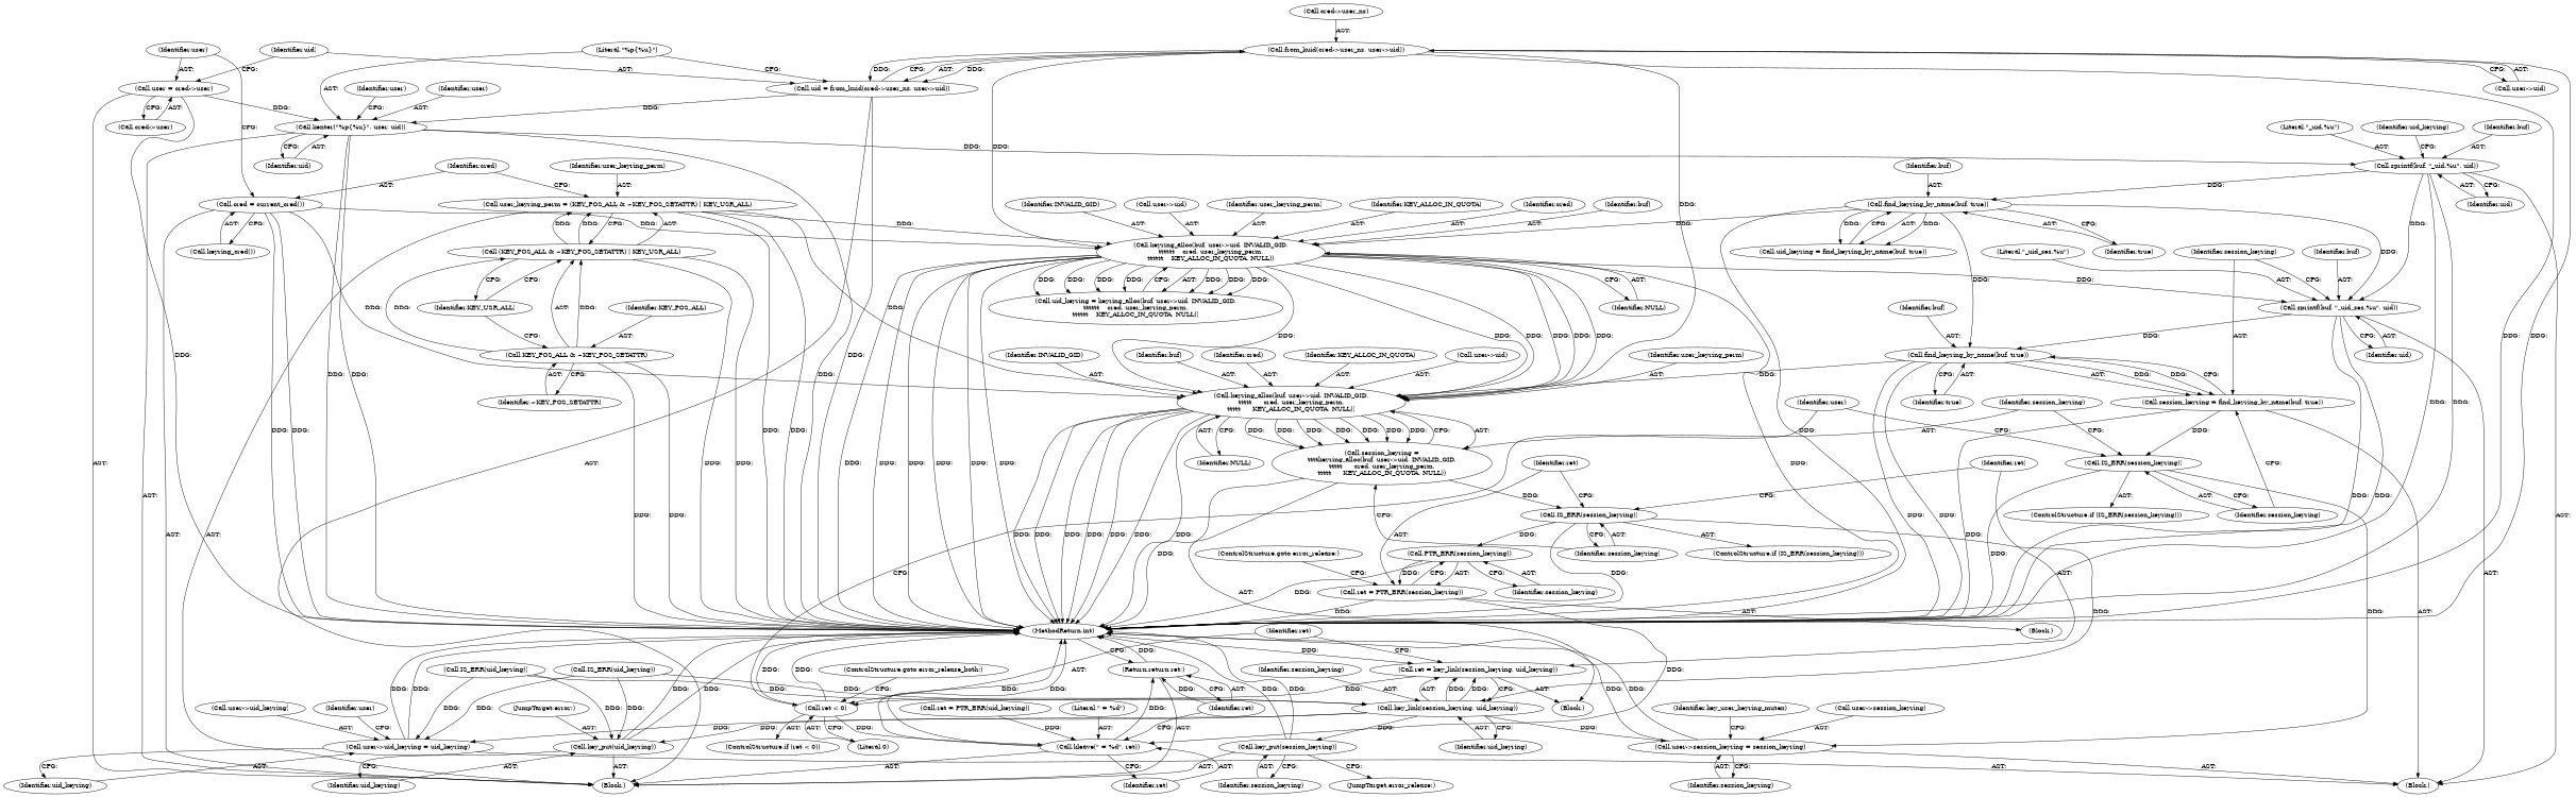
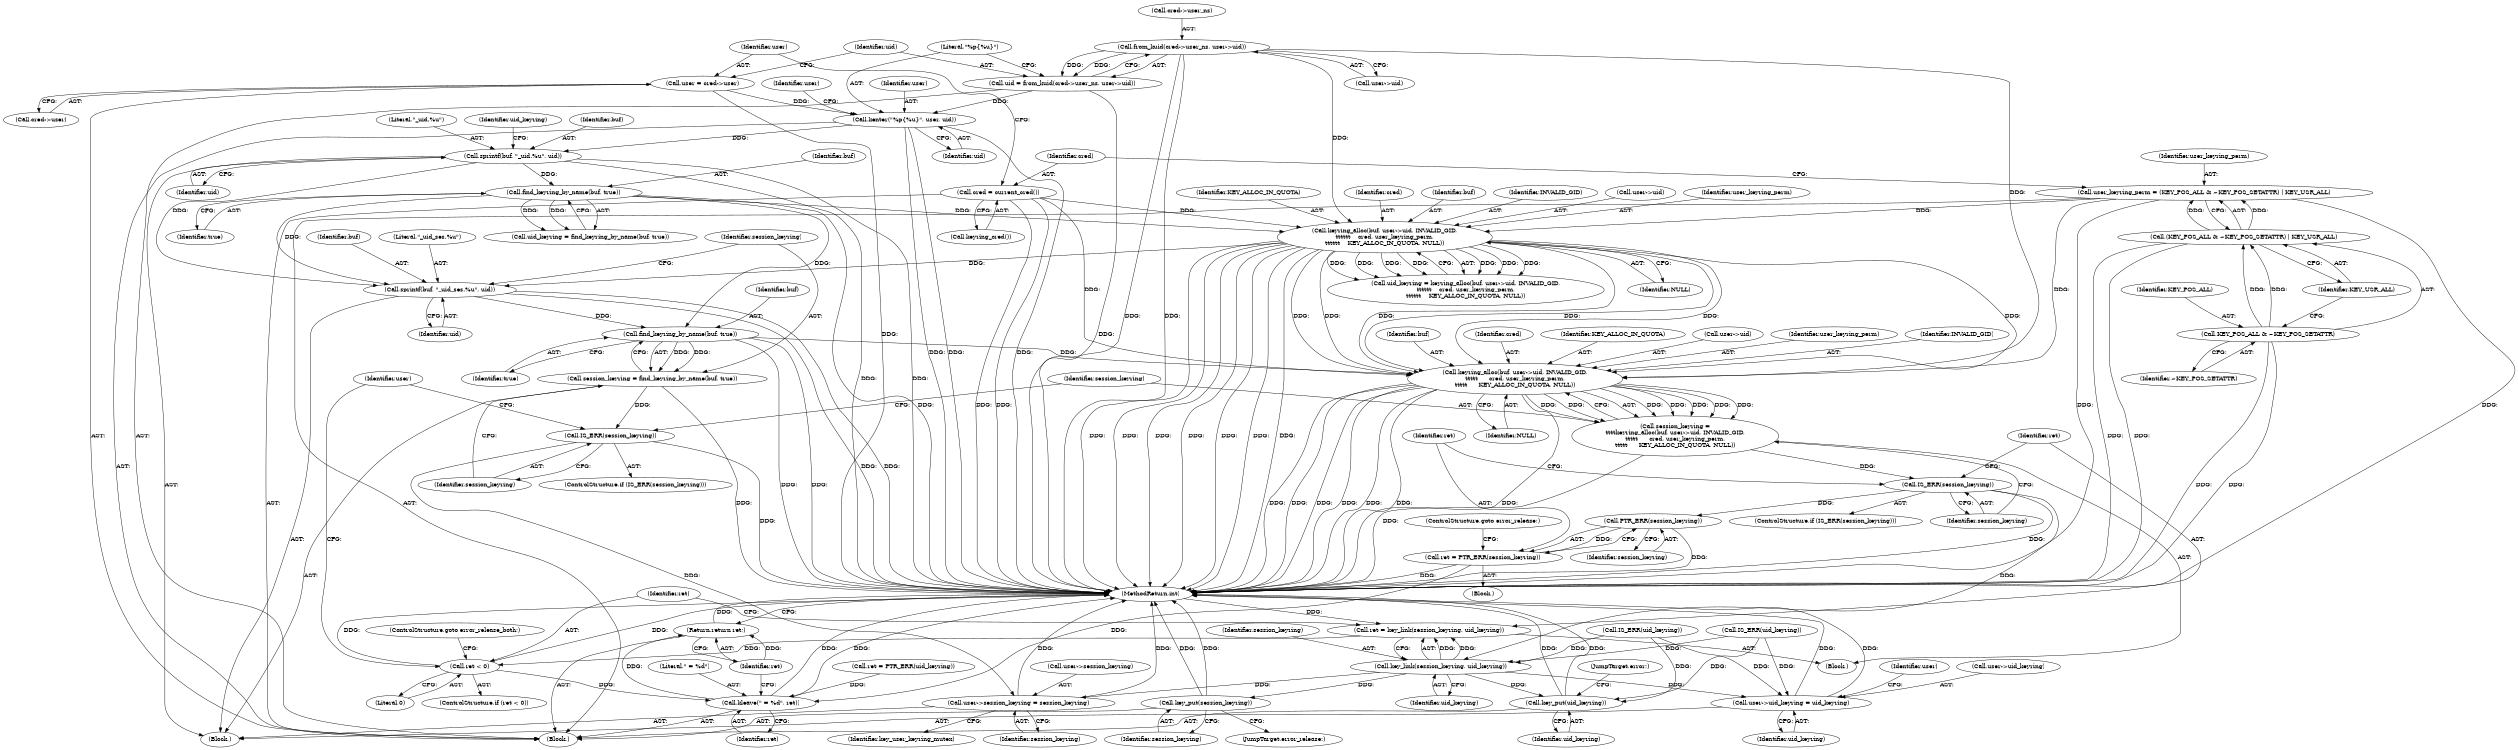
  digraph {
    n1 [label="(Call,sprintf(buf, \"_uid_ses.%u\", uid))"]
    n2 [label="(Call,find_keyring_by_name(buf, true))"]
    n3 [label="(Block,)"]
    n4 [label="(Identifier,uid)"]
    n5 [label="(MethodReturn,int)"]
    n6 [label="(Call,keyring_alloc(buf, user->uid, INVALID_GID,\n\t\t\t\t\t      cred, user_keyring_perm,\n\t\t\t\t\t      KEY_ALLOC_IN_QUOTA, NULL))"]
    n7 [label="(Call,session_keyring = find_keyring_by_name(buf, true))"]
    n8 [label="(Identifier,true)"]
    n9 [label="(Return,return ret;)"]
    n10 [label="(Call,ret = key_link(session_keyring, uid_keyring))"]
    n11 [label="(Call,keyring_alloc(buf, user->uid, INVALID_GID,\n\t\t\t\t\t\t    cred, user_keyring_perm,\n\t\t\t\t\t\t    KEY_ALLOC_IN_QUOTA, NULL))"]
    n12 [label="(Call,uid_keyring = keyring_alloc(buf, user->uid, INVALID_GID,\n\t\t\t\t\t\t    cred, user_keyring_perm,\n\t\t\t\t\t\t    KEY_ALLOC_IN_QUOTA, NULL))"]
    n13 [label="(Identifier,NULL)"]
    n14 [label="(Call,session_keyring =\n\t\t\t\tkeyring_alloc(buf, user->uid, INVALID_GID,\n\t\t\t\t\t      cred, user_keyring_perm,\n\t\t\t\t\t      KEY_ALLOC_IN_QUOTA, NULL))"]
    n15 [label="(Identifier,NULL)"]
    n16 [label="(Call,find_keyring_by_name(buf, true))"]
    n17 [label="(Call,uid_keyring = find_keyring_by_name(buf, true))"]
    n18 [label="(Identifier,true)"]
    n19 [label="(Call,sprintf(buf, \"_uid.%u\", uid))"]
    n20 [label="(Identifier,uid)"]
    n21 [label="(Call,kenter(\"%p{%u}\", user, uid))"]
    n22 [label="(Identifier,uid)"]
    n23 [label="(Block,)"]
    n24 [label="(Call,user = cred->user)"]
    n25 [label="(Call,cred->user)"]
    n26 [label="(Call,uid = from_kuid(cred->user_ns, user->uid))"]
    n27 [label="(Call,from_kuid(cred->user_ns, user->uid))"]
    n28 [label="(Call,user->uid)"]
    n29 [label="(Call,cred = current_cred())"]
    n30 [label="(Call,keyring_cred())"]
    n31 [label="(Call,user_keyring_perm = (KEY_POS_ALL & ~KEY_POS_SETATTR) | KEY_USR_ALL)"]
    n32 [label="(Call,(KEY_POS_ALL & ~KEY_POS_SETATTR) | KEY_USR_ALL)"]
    n33 [label="(Identifier,KEY_USR_ALL)"]
    n34 [label="(Call,KEY_POS_ALL & ~KEY_POS_SETATTR)"]
    n35 [label="(Identifier,~KEY_POS_SETATTR)"]
    n36 [label="(Call,IS_ERR(session_keyring))"]
    n37 [label="(Call,user->session_keyring = session_keyring)"]
    n38 [label="(ControlStructure,if (IS_ERR(session_keyring)))"]
    n39 [label="(Identifier,session_keyring)"]
    n40 [label="(Identifier,session_keyring)"]
    n41 [label="(Call,IS_ERR(session_keyring))"]
    n42 [label="(Block,)"]
    n43 [label="(Call,PTR_ERR(session_keyring))"]
    n44 [label="(Call,key_link(session_keyring, uid_keyring))"]
    n45 [label="(ControlStructure,if (IS_ERR(session_keyring)))"]
    n46 [label="(Identifier,session_keyring)"]
    n47 [label="(Call,ret = PTR_ERR(session_keyring))"]
    n48 [label="(Identifier,session_keyring)"]
    n49 [label="(Call,user->uid_keyring = uid_keyring)"]
    n50 [label="(Call,key_put(session_keyring))"]
    n51 [label="(Call,key_put(uid_keyring))"]
    n52 [label="(Identifier,uid_keyring)"]
    n53 [label="(Call,kleave(\" = %d\", ret))"]
    n54 [label="(Block,)"]
    n55 [label="(Identifier,ret)"]
    n56 [label="(Identifier,ret)"]
    n57 [label="(Call,ret < 0)"]
    n58 [label="(Identifier,uid_keyring)"]
    n59 [label="(Identifier,session_keyring)"]
    n60 [label="(JumpTarget,error_release:)"]
    n61 [label="(Identifier,uid_keyring)"]
    n62 [label="(ControlStructure,if (ret < 0))"]
    n63 [label="(Literal,0)"]
    n64 [label="(Identifier,session_keyring)"]
    n65 [label="(Call,cred->user_ns)"]
    n66 [label="(Identifier,user_keyring_perm)"]
    n67 [label="(Identifier,buf)"]
    n68 [label="(ControlStructure,goto error_release;)"]
    n69 [label="(Call,user->uid_keyring)"]
    n70 [label="(Call,user->uid)"]
    n71 [label="(Call,IS_ERR(uid_keyring))"]
    n72 [label="(Identifier,uid_keyring)"]
    n73 [label="(Identifier,user_keyring_perm)"]
    n74 [label="(Identifier,buf)"]
    n75 [label="(Identifier,cred)"]
    n76 [label="(Identifier,user)"]
    n77 [label="(Identifier,buf)"]
    n78 [label="(Identifier,ret)"]
    n79 [label="(Identifier,cred)"]
    n80 [label="(ControlStructure,goto error_release_both;)"]
    n81 [label="(Literal,\"_uid_ses.%u\")"]
    n82 [label="(Identifier,KEY_ALLOC_IN_QUOTA)"]
    n83 [label="(Identifier,KEY_ALLOC_IN_QUOTA)"]
    n84 [label="(Identifier,ret)"]
    n85 [label="(Identifier,buf)"]
    n86 [label="(Literal,\"_uid.%u\")"]
    n87 [label="(Literal,\"%p{%u}\")"]
    n88 [label="(Identifier,user)"]
    n89 [label="(Identifier,key_user_keyring_mutex)"]
    n90 [label="(Identifier,user)"]
    n91 [label="(Call,user->uid)"]
    n92 [label="(Call,user->session_keyring)"]
    n93 [label="(Identifier,ret)"]
    n94 [label="(Identifier,user)"]
    n95 [label="(Identifier,cred)"]
    n96 [label="(Identifier,KEY_POS_ALL)"]
    n97 [label="(Identifier,buf)"]
    n98 [label="(Identifier,user_keyring_perm)"]
    n99 [label="(Literal,\" = %d\")"]
    n100 [label="(Identifier,session_keyring)"]
    n101 [label="(Call,IS_ERR(uid_keyring))"]
    n102 [label="(Identifier,INVALID_GID)"]
    n103 [label="(Identifier,uid)"]
    n104 [label="(Identifier,session_keyring)"]
    n105 [label="(Identifier,buf)"]
    n106 [label="(Identifier,user)"]
    n107 [label="(Call,ret = PTR_ERR(uid_keyring))"]
    n108 [label="(Identifier,INVALID_GID)"]
    n109 [label="(JumpTarget,error:)"]
    n1 -> n2 [label="DDG: "]
    n1 -> n3 [label="AST: "]
    n1 -> n4 [label="CFG: "]
    n1 -> n5 [label="DDG: "]
    n1 -> n5 [label="DDG: "]
    n2 -> n5 [label="DDG: "]
    n2 -> n5 [label="DDG: "]
    n2 -> n6 [label="DDG: "]
    n2 -> n7 [label="AST: "]
    n2 -> n7 [label="DDG: "]
    n2 -> n7 [label="DDG: "]
    n2 -> n8 [label="CFG: "]
    n4 -> n1 [label="AST: "]
    n5 -> n9 [label="CFG: "]
    n5 -> n10 [label="DDG: "]
    n6 -> n5 [label="DDG: "]
    n6 -> n5 [label="DDG: "]
    n6 -> n5 [label="DDG: "]
    n6 -> n5 [label="DDG: "]
    n6 -> n5 [label="DDG: "]
    n6 -> n5 [label="DDG: "]
    n6 -> n5 [label="DDG: "]
    n6 -> n14 [label="AST: "]
    n6 -> n14 [label="DDG: "]
    n6 -> n14 [label="DDG: "]
    n6 -> n14 [label="DDG: "]
    n6 -> n14 [label="DDG: "]
    n6 -> n14 [label="DDG: "]
    n6 -> n14 [label="DDG: "]
    n6 -> n14 [label="DDG: "]
    n6 -> n15 [label="CFG: "]
    n7 -> n2 [label="CFG: "]
    n7 -> n3 [label="AST: "]
    n7 -> n5 [label="DDG: "]
    n7 -> n36 [label="DDG: "]
    n8 -> n2 [label="AST: "]
    n9 -> n5 [label="DDG: "]
    n9 -> n23 [label="AST: "]
    n9 -> n56 [label="CFG: "]
    n10 -> n42 [label="AST: "]
    n10 -> n44 [label="CFG: "]
    n10 -> n57 [label="DDG: "]
    n11 -> n1 [label="DDG: "]
    n11 -> n5 [label="DDG: "]
    n11 -> n5 [label="DDG: "]
    n11 -> n5 [label="DDG: "]
    n11 -> n5 [label="DDG: "]
    n11 -> n5 [label="DDG: "]
    n11 -> n5 [label="DDG: "]
    n11 -> n5 [label="DDG: "]
    n11 -> n6 [label="DDG: "]
    n11 -> n6 [label="DDG: "]
    n11 -> n6 [label="DDG: "]
    n11 -> n6 [label="DDG: "]
    n11 -> n6 [label="DDG: "]
    n11 -> n6 [label="DDG: "]
    n11 -> n12 [label="AST: "]
    n11 -> n12 [label="DDG: "]
    n11 -> n12 [label="DDG: "]
    n11 -> n12 [label="DDG: "]
    n11 -> n12 [label="DDG: "]
    n11 -> n12 [label="DDG: "]
    n11 -> n12 [label="DDG: "]
    n11 -> n12 [label="DDG: "]
    n11 -> n13 [label="CFG: "]
    n12 -> n11 [label="CFG: "]
    n13 -> n11 [label="AST: "]
    n14 -> n5 [label="DDG: "]
    n14 -> n6 [label="CFG: "]
    n14 -> n41 [label="DDG: "]
    n14 -> n42 [label="AST: "]
    n15 -> n6 [label="AST: "]
    n16 -> n1 [label="DDG: "]
    n16 -> n2 [label="DDG: "]
    n16 -> n5 [label="DDG: "]
    n16 -> n11 [label="DDG: "]
    n16 -> n17 [label="AST: "]
    n16 -> n17 [label="DDG: "]
    n16 -> n17 [label="DDG: "]
    n16 -> n18 [label="CFG: "]
    n17 -> n16 [label="CFG: "]
    n18 -> n16 [label="AST: "]
    n19 -> n1 [label="DDG: "]
    n19 -> n3 [label="AST: "]
    n19 -> n5 [label="DDG: "]
    n19 -> n5 [label="DDG: "]
    n19 -> n16 [label="DDG: "]
    n19 -> n20 [label="CFG: "]
    n20 -> n19 [label="AST: "]
    n21 -> n5 [label="DDG: "]
    n21 -> n5 [label="DDG: "]
    n21 -> n5 [label="DDG: "]
    n21 -> n19 [label="DDG: "]
    n21 -> n22 [label="CFG: "]
    n21 -> n23 [label="AST: "]
    n22 -> n21 [label="AST: "]
    n24 -> n5 [label="DDG: "]
    n24 -> n21 [label="DDG: "]
    n24 -> n23 [label="AST: "]
    n24 -> n25 [label="CFG: "]
    n25 -> n24 [label="AST: "]
    n26 -> n5 [label="DDG: "]
    n26 -> n21 [label="DDG: "]
    n26 -> n23 [label="AST: "]
    n26 -> n27 [label="CFG: "]
    n27 -> n5 [label="DDG: "]
    n27 -> n5 [label="DDG: "]
    n27 -> n6 [label="DDG: "]
    n27 -> n11 [label="DDG: "]
    n27 -> n26 [label="AST: "]
    n27 -> n26 [label="DDG: "]
    n27 -> n26 [label="DDG: "]
    n27 -> n28 [label="CFG: "]
    n28 -> n27 [label="AST: "]
    n29 -> n5 [label="DDG: "]
    n29 -> n5 [label="DDG: "]
    n29 -> n6 [label="DDG: "]
    n29 -> n11 [label="DDG: "]
    n29 -> n23 [label="AST: "]
    n29 -> n30 [label="CFG: "]
    n30 -> n29 [label="AST: "]
    n31 -> n5 [label="DDG: "]
    n31 -> n5 [label="DDG: "]
    n31 -> n6 [label="DDG: "]
    n31 -> n11 [label="DDG: "]
    n31 -> n23 [label="AST: "]
    n31 -> n32 [label="CFG: "]
    n32 -> n5 [label="DDG: "]
    n32 -> n5 [label="DDG: "]
    n32 -> n31 [label="AST: "]
    n32 -> n31 [label="DDG: "]
    n32 -> n31 [label="DDG: "]
    n32 -> n33 [label="CFG: "]
-   n33 -> n32 [label="CFG: "]
+   n33 -> n32 [label="AST: "]
    n33 -> n34 [label="CFG: "]
    n34 -> n5 [label="DDG: "]
    n34 -> n5 [label="DDG: "]
    n34 -> n32 [label="AST: "]
    n34 -> n32 [label="DDG: "]
    n34 -> n32 [label="DDG: "]
    n34 -> n35 [label="CFG: "]
    n35 -> n34 [label="AST: "]
    n36 -> n5 [label="DDG: "]
    n36 -> n37 [label="DDG: "]
    n36 -> n38 [label="AST: "]
    n36 -> n39 [label="CFG: "]
    n37 -> n3 [label="AST: "]
    n37 -> n5 [label="DDG: "]
    n37 -> n5 [label="DDG: "]
    n37 -> n40 [label="CFG: "]
    n39 -> n7 [label="CFG: "]
    n39 -> n36 [label="AST: "]
    n40 -> n37 [label="AST: "]
    n41 -> n5 [label="DDG: "]
    n41 -> n43 [label="DDG: "]
    n41 -> n44 [label="DDG: "]
    n41 -> n45 [label="AST: "]
    n41 -> n46 [label="CFG: "]
    n43 -> n5 [label="DDG: "]
    n43 -> n47 [label="AST: "]
    n43 -> n47 [label="DDG: "]
    n43 -> n48 [label="CFG: "]
    n44 -> n10 [label="AST: "]
    n44 -> n10 [label="DDG: "]
    n44 -> n10 [label="DDG: "]
    n44 -> n37 [label="DDG: "]
    n44 -> n49 [label="DDG: "]
    n44 -> n50 [label="DDG: "]
    n44 -> n51 [label="DDG: "]
    n44 -> n52 [label="CFG: "]
    n46 -> n14 [label="CFG: "]
    n46 -> n41 [label="AST: "]
    n47 -> n5 [label="DDG: "]
    n47 -> n43 [label="CFG: "]
    n47 -> n53 [label="DDG: "]
    n47 -> n54 [label="AST: "]
    n48 -> n43 [label="AST: "]
    n49 -> n3 [label="AST: "]
    n49 -> n5 [label="DDG: "]
    n49 -> n5 [label="DDG: "]
    n49 -> n58 [label="CFG: "]
    n50 -> n5 [label="DDG: "]
    n50 -> n5 [label="DDG: "]
    n50 -> n23 [label="AST: "]
    n50 -> n59 [label="CFG: "]
    n50 -> n60 [label="CFG: "]
    n51 -> n5 [label="DDG: "]
    n51 -> n5 [label="DDG: "]
    n51 -> n23 [label="AST: "]
    n51 -> n61 [label="CFG: "]
    n52 -> n44 [label="AST: "]
    n53 -> n5 [label="DDG: "]
    n53 -> n5 [label="DDG: "]
    n53 -> n9 [label="DDG: "]
    n53 -> n23 [label="AST: "]
    n53 -> n55 [label="CFG: "]
    n55 -> n53 [label="AST: "]
    n56 -> n9 [label="AST: "]
    n56 -> n9 [label="DDG: "]
    n56 -> n53 [label="CFG: "]
    n57 -> n5 [label="DDG: "]
    n57 -> n5 [label="DDG: "]
    n57 -> n53 [label="DDG: "]
    n57 -> n62 [label="AST: "]
    n57 -> n63 [label="CFG: "]
    n58 -> n49 [label="AST: "]
    n59 -> n50 [label="AST: "]
    n61 -> n51 [label="AST: "]
    n63 -> n57 [label="AST: "]
    n64 -> n44 [label="AST: "]
    n65 -> n27 [label="AST: "]
    n66 -> n31 [label="AST: "]
    n67 -> n2 [label="AST: "]
    n68 -> n47 [label="CFG: "]
    n69 -> n49 [label="AST: "]
    n70 -> n11 [label="AST: "]
    n71 -> n44 [label="DDG: "]
    n71 -> n49 [label="DDG: "]
    n71 -> n51 [label="DDG: "]
    n72 -> n19 [label="CFG: "]
    n73 -> n11 [label="AST: "]
    n74 -> n6 [label="AST: "]
    n75 -> n6 [label="AST: "]
    n76 -> n24 [label="AST: "]
    n76 -> n29 [label="CFG: "]
    n77 -> n19 [label="AST: "]
    n78 -> n41 [label="CFG: "]
    n78 -> n47 [label="AST: "]
    n79 -> n29 [label="AST: "]
    n79 -> n31 [label="CFG: "]
    n80 -> n57 [label="CFG: "]
    n81 -> n1 [label="AST: "]
    n82 -> n11 [label="AST: "]
    n83 -> n6 [label="AST: "]
    n84 -> n10 [label="AST: "]
    n84 -> n41 [label="CFG: "]
    n85 -> n1 [label="AST: "]
    n86 -> n19 [label="AST: "]
    n87 -> n21 [label="AST: "]
    n87 -> n26 [label="CFG: "]
    n88 -> n21 [label="AST: "]
-   n89 -> n37 [label="CFG: "]
+   n37 -> n89 [label="CFG: "]
    n90 -> n21 [label="CFG: "]
    n91 -> n6 [label="AST: "]
    n92 -> n37 [label="AST: "]
    n93 -> n10 [label="CFG: "]
    n93 -> n57 [label="AST: "]
    n94 -> n36 [label="CFG: "]
    n94 -> n57 [label="CFG: "]
    n95 -> n11 [label="AST: "]
    n96 -> n34 [label="AST: "]
    n97 -> n11 [label="AST: "]
    n98 -> n6 [label="AST: "]
    n99 -> n53 [label="AST: "]
    n100 -> n14 [label="AST: "]
    n100 -> n36 [label="CFG: "]
    n101 -> n44 [label="DDG: "]
    n101 -> n49 [label="DDG: "]
    n101 -> n51 [label="DDG: "]
    n102 -> n11 [label="AST: "]
    n103 -> n24 [label="CFG: "]
    n103 -> n26 [label="AST: "]
    n104 -> n1 [label="CFG: "]
    n104 -> n7 [label="AST: "]
    n105 -> n16 [label="AST: "]
    n106 -> n49 [label="CFG: "]
    n107 -> n53 [label="DDG: "]
    n108 -> n6 [label="AST: "]
-   n109 -> n51 [label="AST: "]
+   n109 -> n51 [label="CFG: "]
  }
